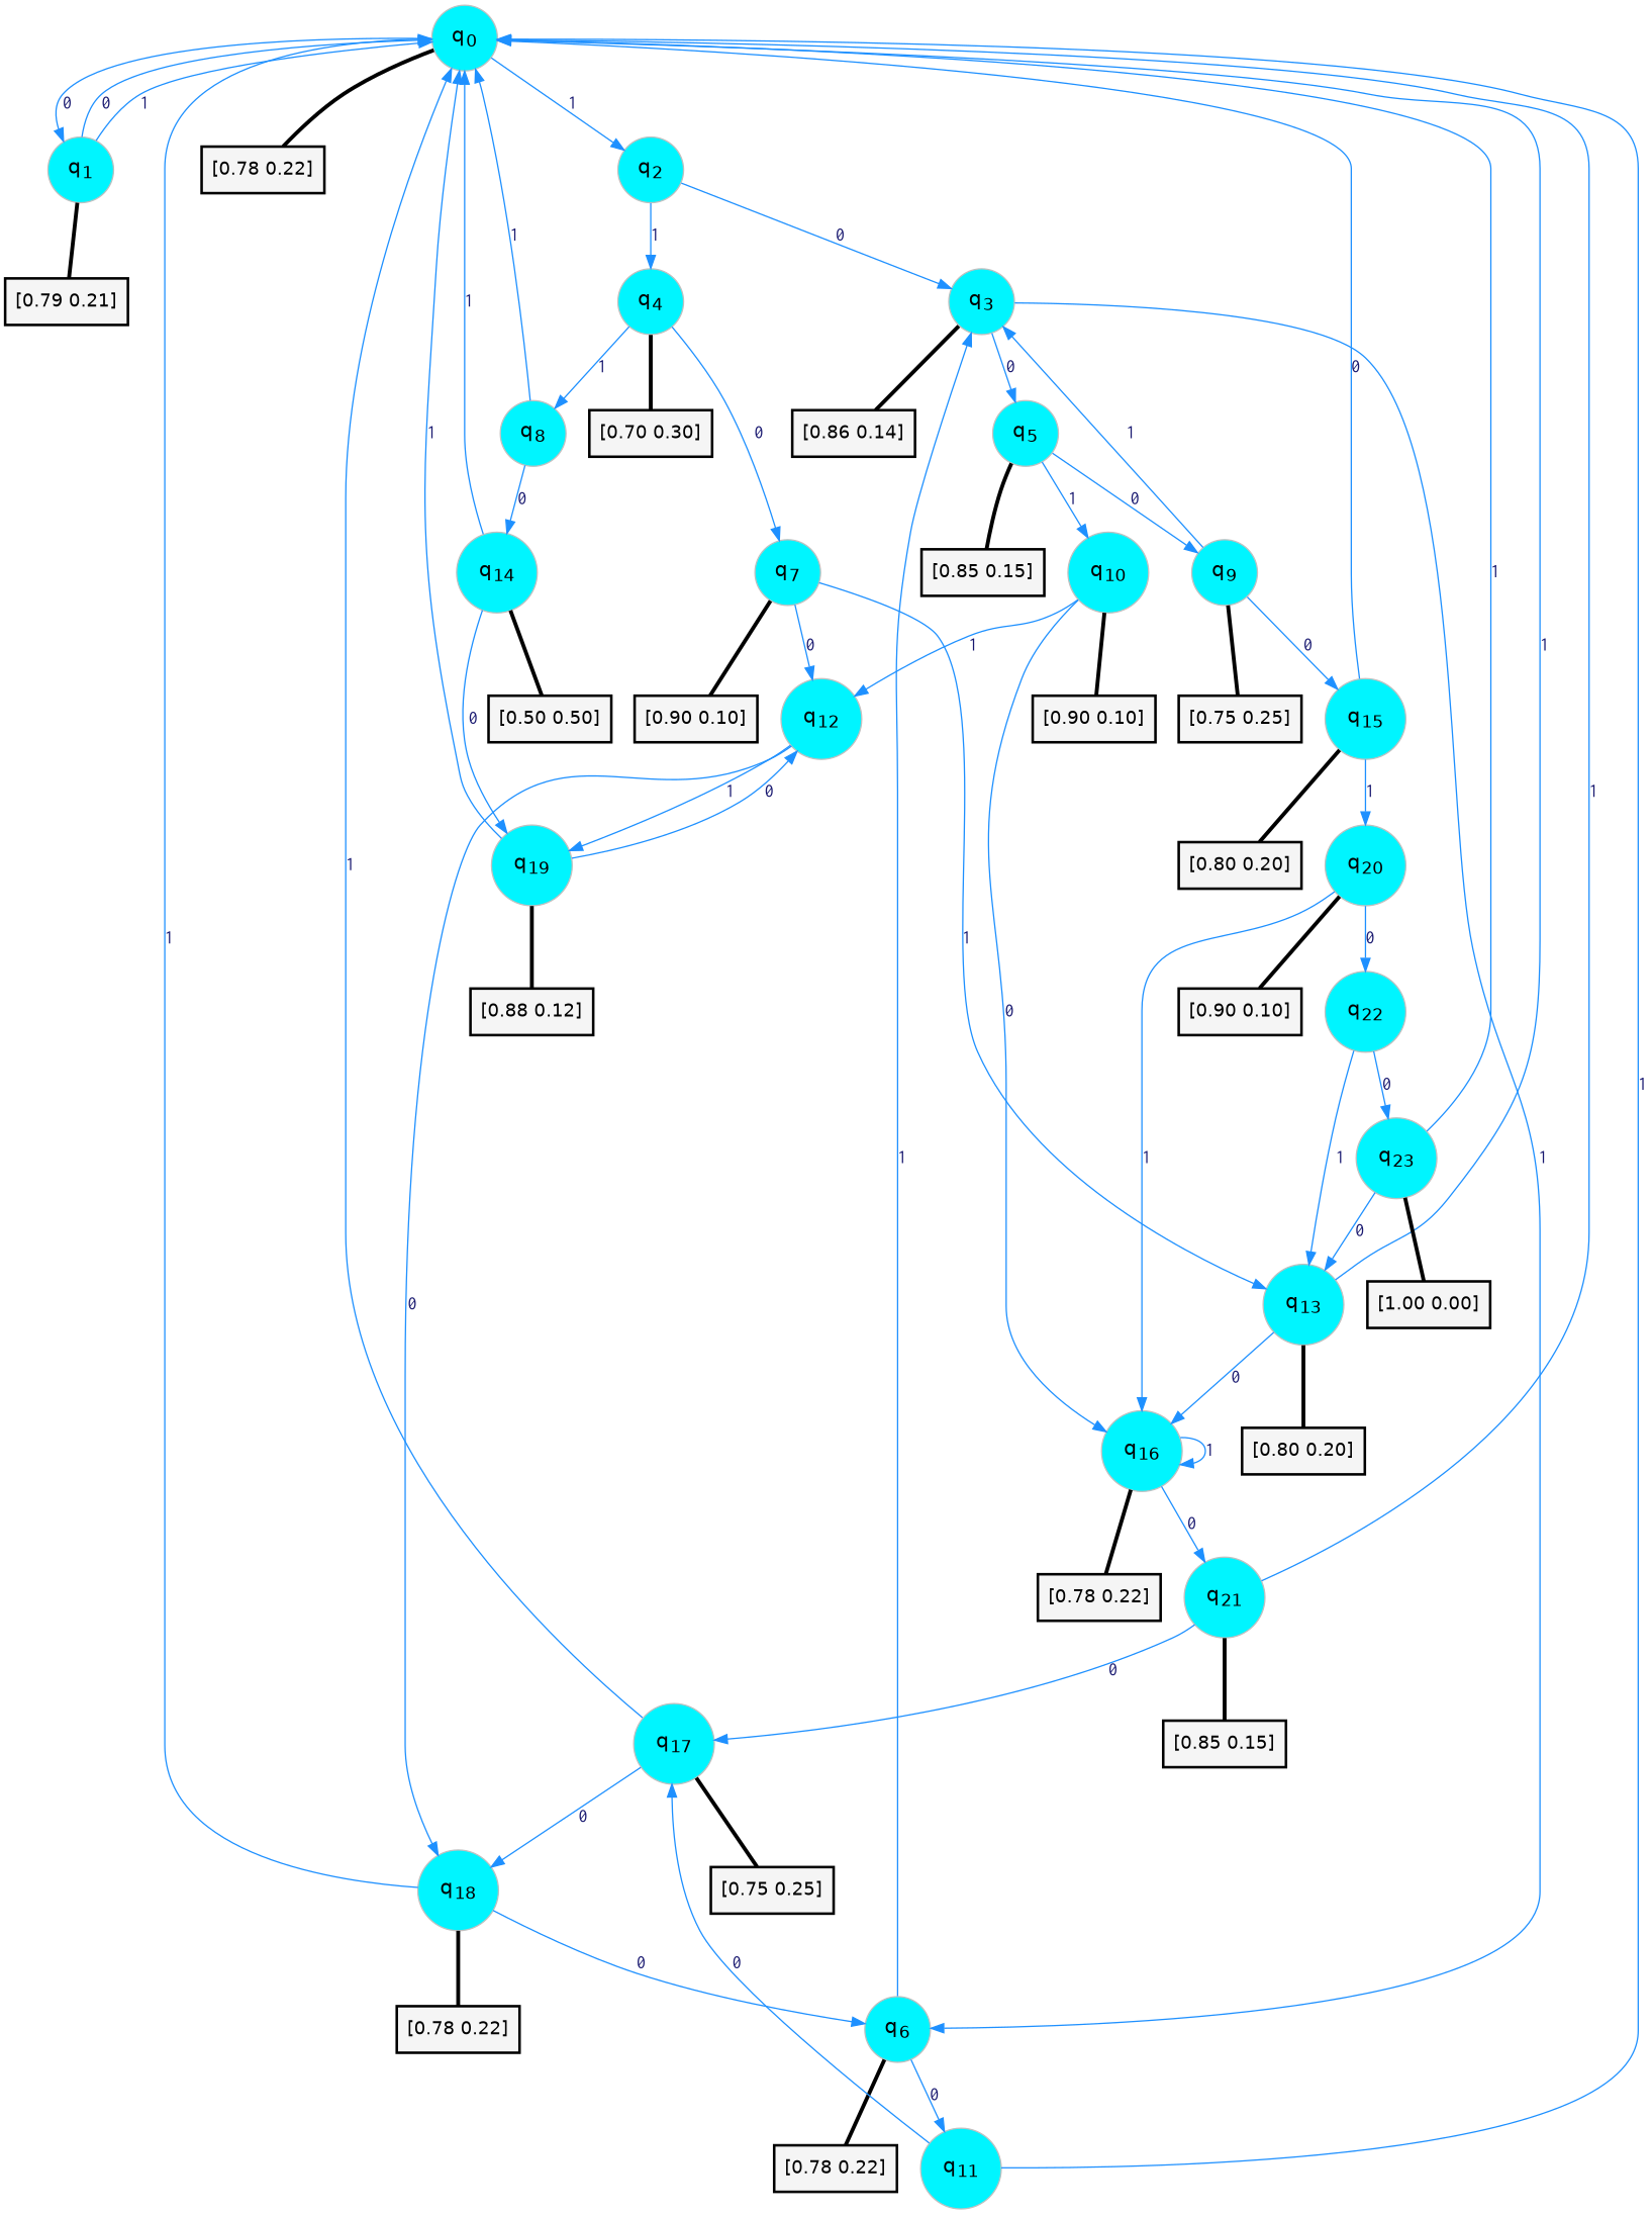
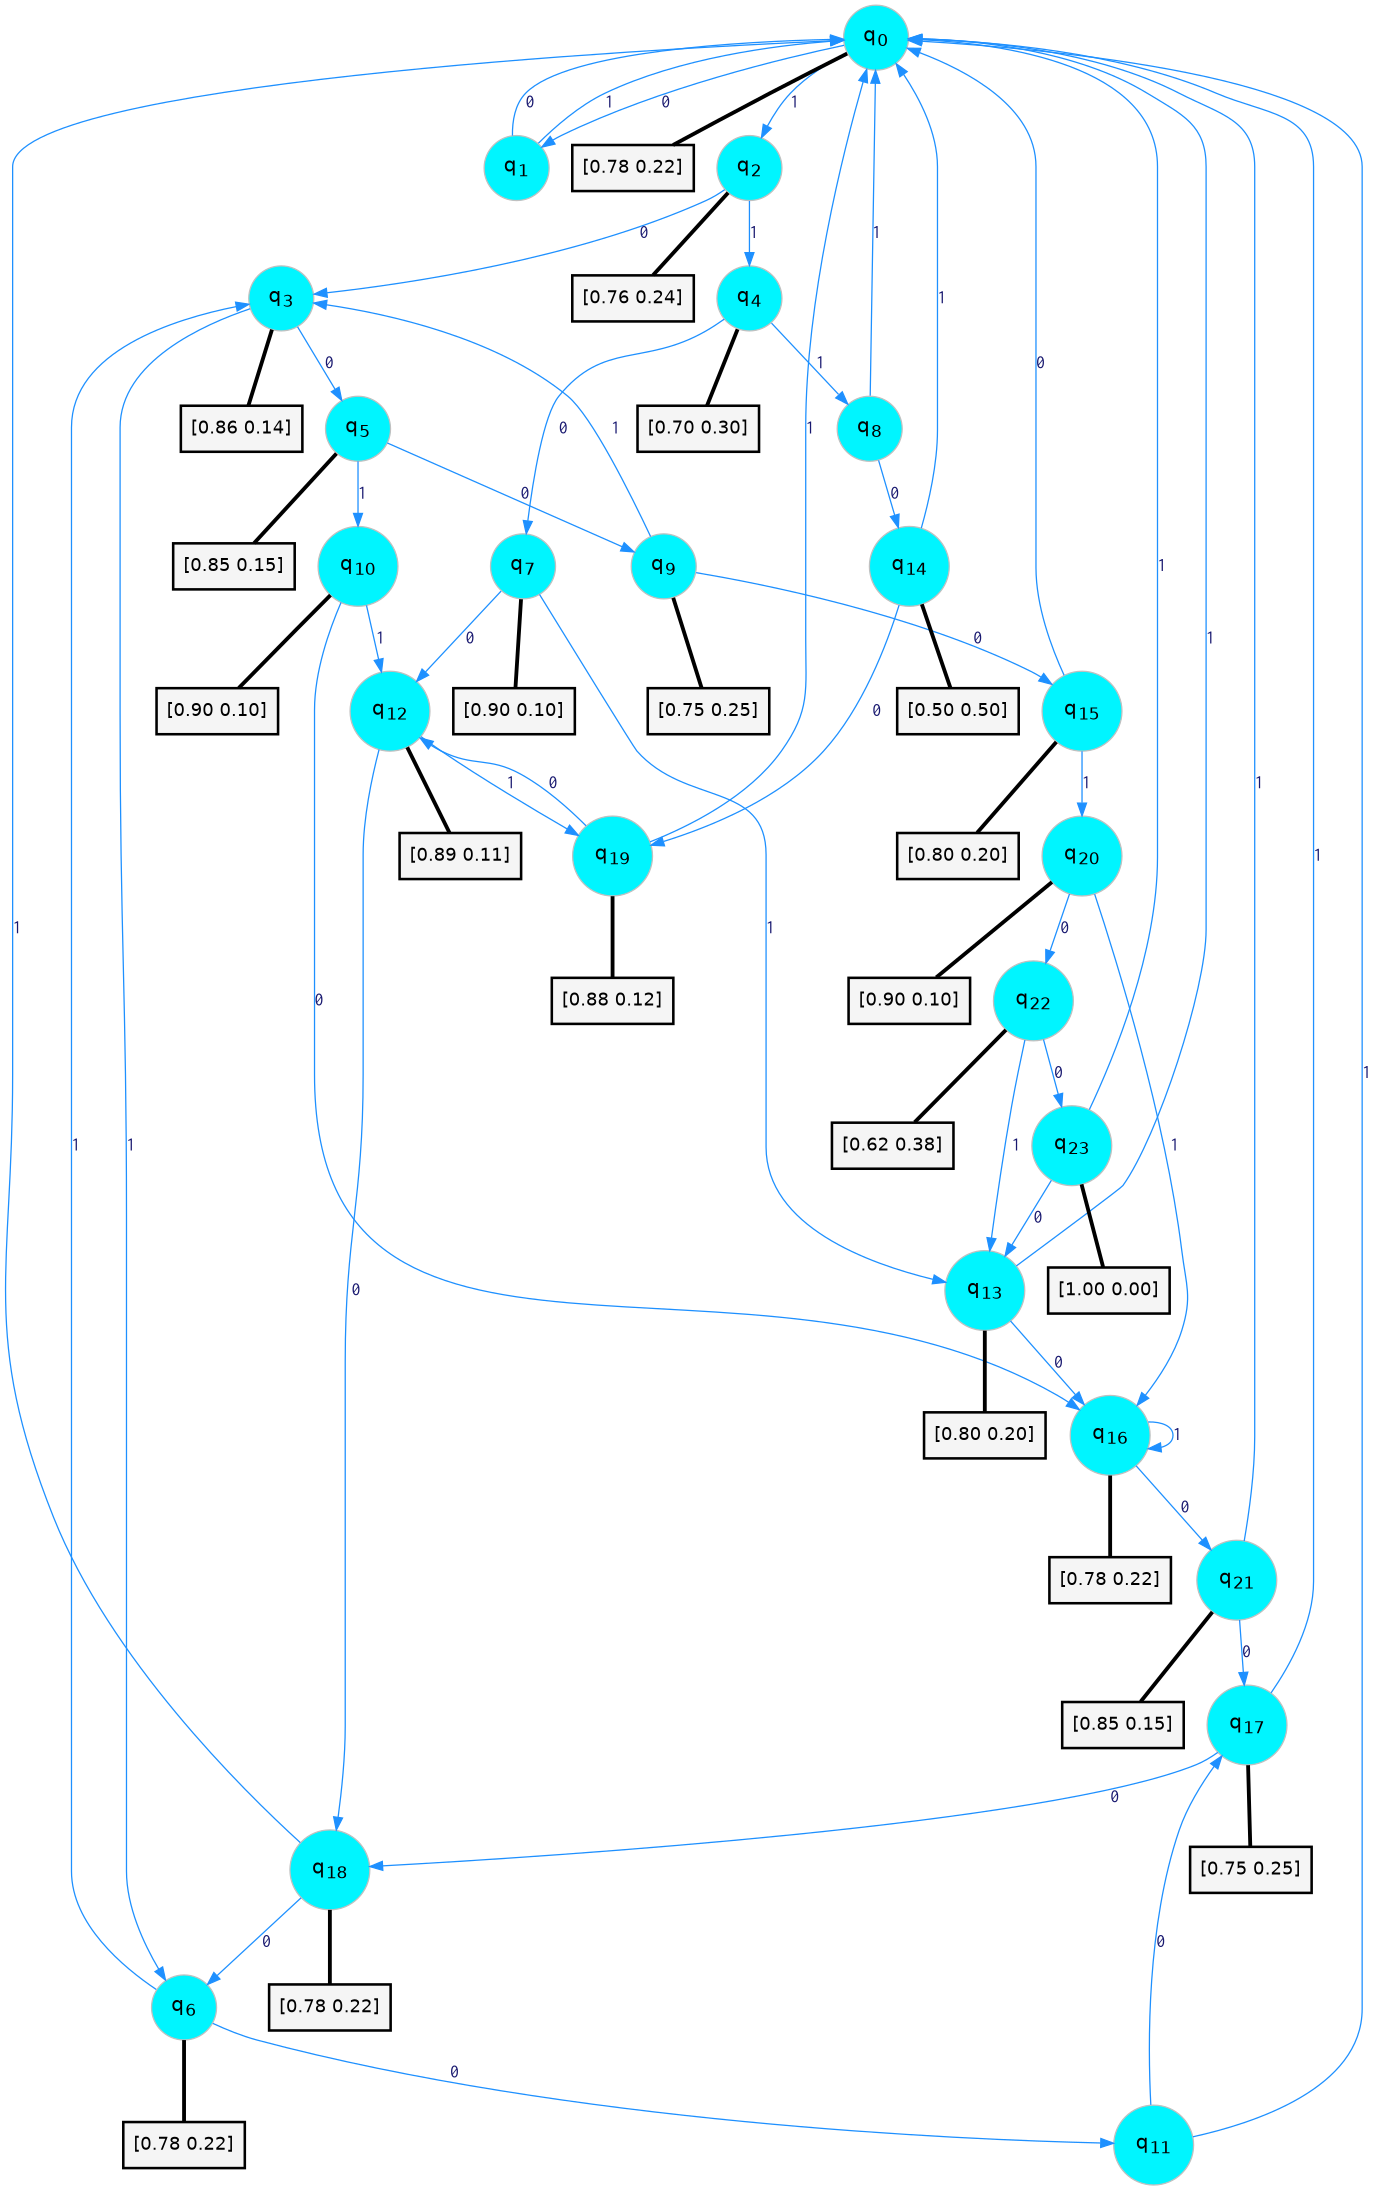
  digraph {
    rankdir=TD
    node [color=gray fillcolor=turquoise1 fontcolor=black fontname=Helvetica fontsize=16 fontweight=bold shape=circle style=filled]
    edge [arrowsize=1 color=dodgerblue1 fontcolor=midnightblue fontname=courier fontweight=bold penwidth=1 style=solid weight=20]
    n1 [label=<q<SUB>0</SUB>>]
    n2 [label=<q<SUB>1</SUB>>]
    n3 [label=<q<SUB>2</SUB>>]
    n4 [color=black fillcolor=whitesmoke fontsize=14 label="[0.78 0.22]" penwidth=2 shape=box]
-   n5 [color=black fillcolor=whitesmoke fontsize=14 label="[0.79 0.21]" penwidth=2 shape=box]
    n6 [label=<q<SUB>3</SUB>>]
    n7 [label=<q<SUB>4</SUB>>]
+   n8 [color=black fillcolor=whitesmoke fontsize=14 label="[0.76 0.24]" penwidth=2 shape=box]
    n9 [label=<q<SUB>5</SUB>>]
    n10 [label=<q<SUB>6</SUB>>]
    n11 [color=black fillcolor=whitesmoke fontsize=14 label="[0.86 0.14]" penwidth=2 shape=box]
    n12 [label=<q<SUB>7</SUB>>]
    n13 [label=<q<SUB>8</SUB>>]
    n14 [color=black fillcolor=whitesmoke fontsize=14 label="[0.70 0.30]" penwidth=2 shape=box]
    n15 [label=<q<SUB>9</SUB>>]
    n16 [label=<q<SUB>10</SUB>>]
    n17 [color=black fillcolor=whitesmoke fontsize=14 label="[0.85 0.15]" penwidth=2 shape=box]
    n18 [label=<q<SUB>11</SUB>>]
    n19 [color=black fillcolor=whitesmoke fontsize=14 label="[0.78 0.22]" penwidth=2 shape=box]
    n20 [label=<q<SUB>12</SUB>>]
    n21 [label=<q<SUB>13</SUB>>]
    n22 [color=black fillcolor=whitesmoke fontsize=14 label="[0.90 0.10]" penwidth=2 shape=box]
    n23 [label=<q<SUB>14</SUB>>]
    n24 [label=<q<SUB>15</SUB>>]
    n25 [color=black fillcolor=whitesmoke fontsize=14 label="[0.75 0.25]" penwidth=2 shape=box]
    n26 [label=<q<SUB>16</SUB>>]
    n27 [color=black fillcolor=whitesmoke fontsize=14 label="[0.90 0.10]" penwidth=2 shape=box]
    n28 [label=<q<SUB>17</SUB>>]
    n29 [label=<q<SUB>18</SUB>>]
    n30 [label=<q<SUB>19</SUB>>]
+   n31 [color=black fillcolor=whitesmoke fontsize=14 label="[0.89 0.11]" penwidth=2 shape=box]
    n32 [color=black fillcolor=whitesmoke fontsize=14 label="[0.80 0.20]" penwidth=2 shape=box]
    n33 [color=black fillcolor=whitesmoke fontsize=14 label="[0.50 0.50]" penwidth=2 shape=box]
    n34 [label=<q<SUB>20</SUB>>]
    n35 [color=black fillcolor=whitesmoke fontsize=14 label="[0.80 0.20]" penwidth=2 shape=box]
    n36 [label=<q<SUB>21</SUB>>]
    n37 [color=black fillcolor=whitesmoke fontsize=14 label="[0.78 0.22]" penwidth=2 shape=box]
    n38 [color=black fillcolor=whitesmoke fontsize=14 label="[0.75 0.25]" penwidth=2 shape=box]
    n39 [color=black fillcolor=whitesmoke fontsize=14 label="[0.78 0.22]" penwidth=2 shape=box]
    n40 [color=black fillcolor=whitesmoke fontsize=14 label="[0.88 0.12]" penwidth=2 shape=box]
    n41 [label=<q<SUB>22</SUB>>]
    n42 [color=black fillcolor=whitesmoke fontsize=14 label="[0.90 0.10]" penwidth=2 shape=box]
    n43 [color=black fillcolor=whitesmoke fontsize=14 label="[0.85 0.15]" penwidth=2 shape=box]
    n44 [label=<q<SUB>23</SUB>>]
+   n45 [color=black fillcolor=whitesmoke fontsize=14 label="[0.62 0.38]" penwidth=2 shape=box]
    n46 [color=black fillcolor=whitesmoke fontsize=14 label="[1.00 0.00]" penwidth=2 shape=box]
    n1 -> n2 [label=0]
    n1 -> n3 [label=1]
    n1 -> n4 [arrowhead=none color=black penwidth=3]
    n2 -> n1 [label=0]
    n2 -> n1 [label=1]
-   n2 -> n5 [arrowhead=none color=black penwidth=3]
    n3 -> n6 [label=0]
    n3 -> n7 [label=1]
+   n3 -> n8 [arrowhead=none color=black penwidth=3]
    n6 -> n9 [label=0]
    n6 -> n10 [label=1]
    n6 -> n11 [arrowhead=none color=black penwidth=3]
    n7 -> n12 [label=0]
    n7 -> n13 [label=1]
    n7 -> n14 [arrowhead=none color=black penwidth=3]
    n9 -> n15 [label=0]
    n9 -> n16 [label=1]
    n9 -> n17 [arrowhead=none color=black penwidth=3]
    n10 -> n6 [label=1]
    n10 -> n18 [label=0]
    n10 -> n19 [arrowhead=none color=black penwidth=3]
    n12 -> n20 [label=0]
    n12 -> n21 [label=1]
    n12 -> n22 [arrowhead=none color=black penwidth=3]
    n13 -> n1 [label=1]
    n13 -> n23 [label=0]
    n15 -> n6 [label=1]
    n15 -> n24 [label=0]
    n15 -> n25 [arrowhead=none color=black penwidth=3]
    n16 -> n20 [label=1]
    n16 -> n26 [label=0]
    n16 -> n27 [arrowhead=none color=black penwidth=3]
    n18 -> n1 [label=1]
    n18 -> n28 [label=0]
    n20 -> n29 [label=0]
    n20 -> n30 [label=1]
+   n20 -> n31 [arrowhead=none color=black penwidth=3]
    n21 -> n1 [label=1]
    n21 -> n26 [label=0]
    n21 -> n32 [arrowhead=none color=black penwidth=3]
    n23 -> n1 [label=1]
    n23 -> n30 [label=0]
    n23 -> n33 [arrowhead=none color=black penwidth=3]
    n24 -> n1 [label=0]
    n24 -> n34 [label=1]
    n24 -> n35 [arrowhead=none color=black penwidth=3]
    n26 -> n26 [label=1]
    n26 -> n36 [label=0]
    n26 -> n37 [arrowhead=none color=black penwidth=3]
    n28 -> n1 [label=1]
    n28 -> n29 [label=0]
    n28 -> n38 [arrowhead=none color=black penwidth=3]
    n29 -> n1 [label=1]
    n29 -> n10 [label=0]
    n29 -> n39 [arrowhead=none color=black penwidth=3]
    n30 -> n1 [label=1]
    n30 -> n20 [label=0]
    n30 -> n40 [arrowhead=none color=black penwidth=3]
    n34 -> n26 [label=1]
    n34 -> n41 [label=0]
    n34 -> n42 [arrowhead=none color=black penwidth=3]
    n36 -> n1 [label=1]
    n36 -> n28 [label=0]
    n36 -> n43 [arrowhead=none color=black penwidth=3]
    n41 -> n21 [label=1]
    n41 -> n44 [label=0]
+   n41 -> n45 [arrowhead=none color=black penwidth=3]
    n44 -> n1 [label=1]
    n44 -> n21 [label=0]
    n44 -> n46 [arrowhead=none color=black penwidth=3]
  }
